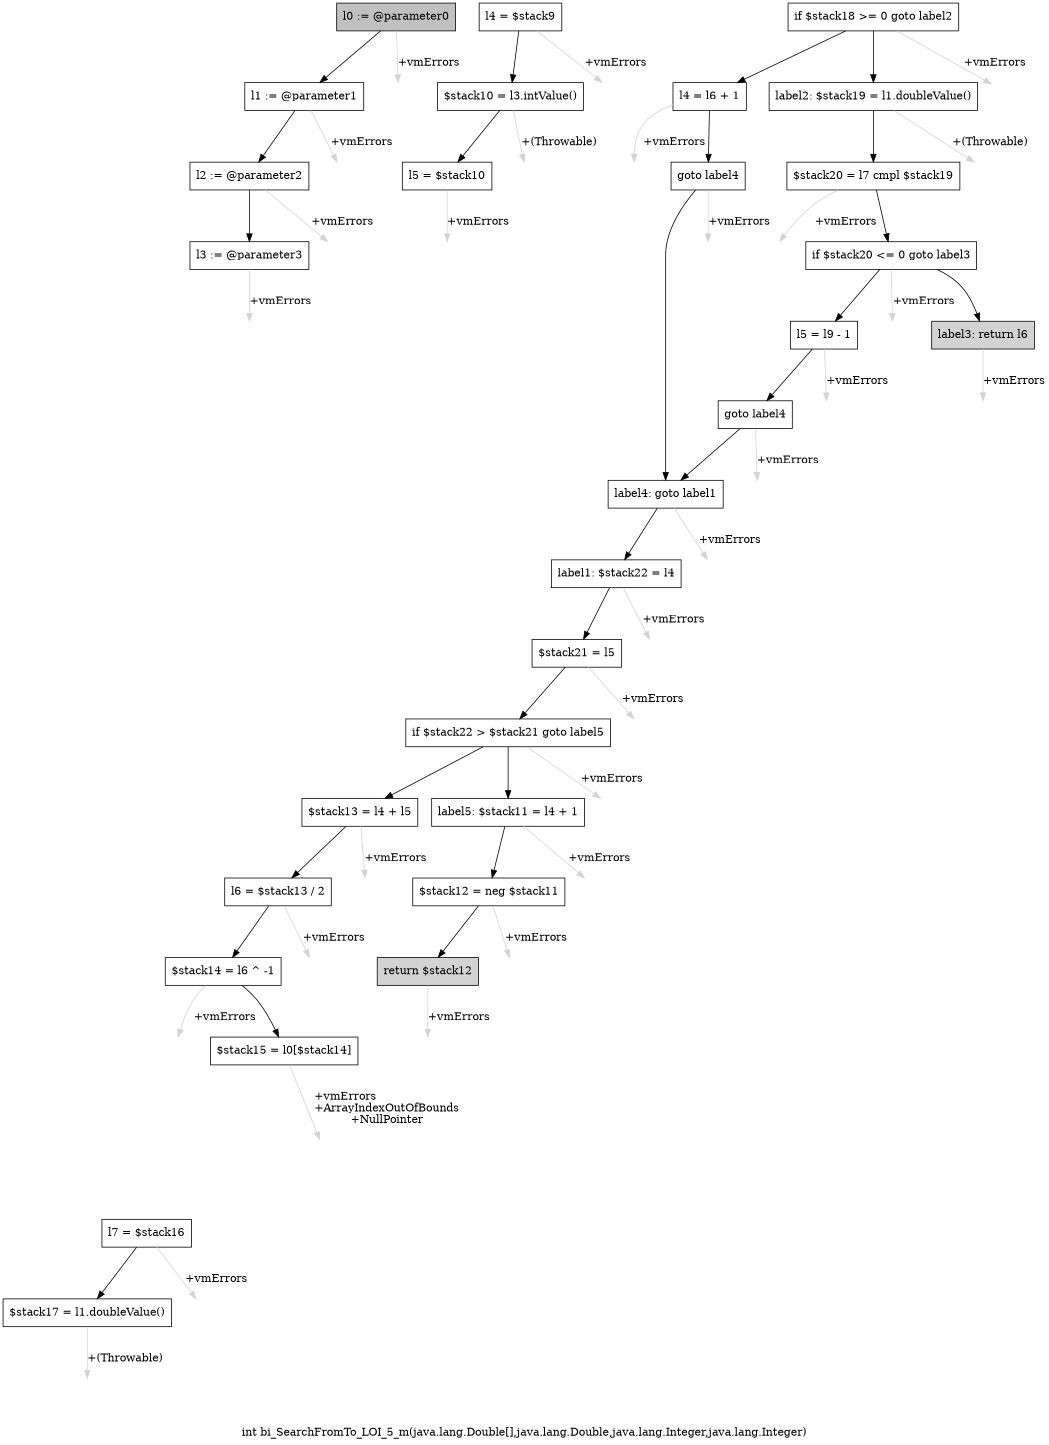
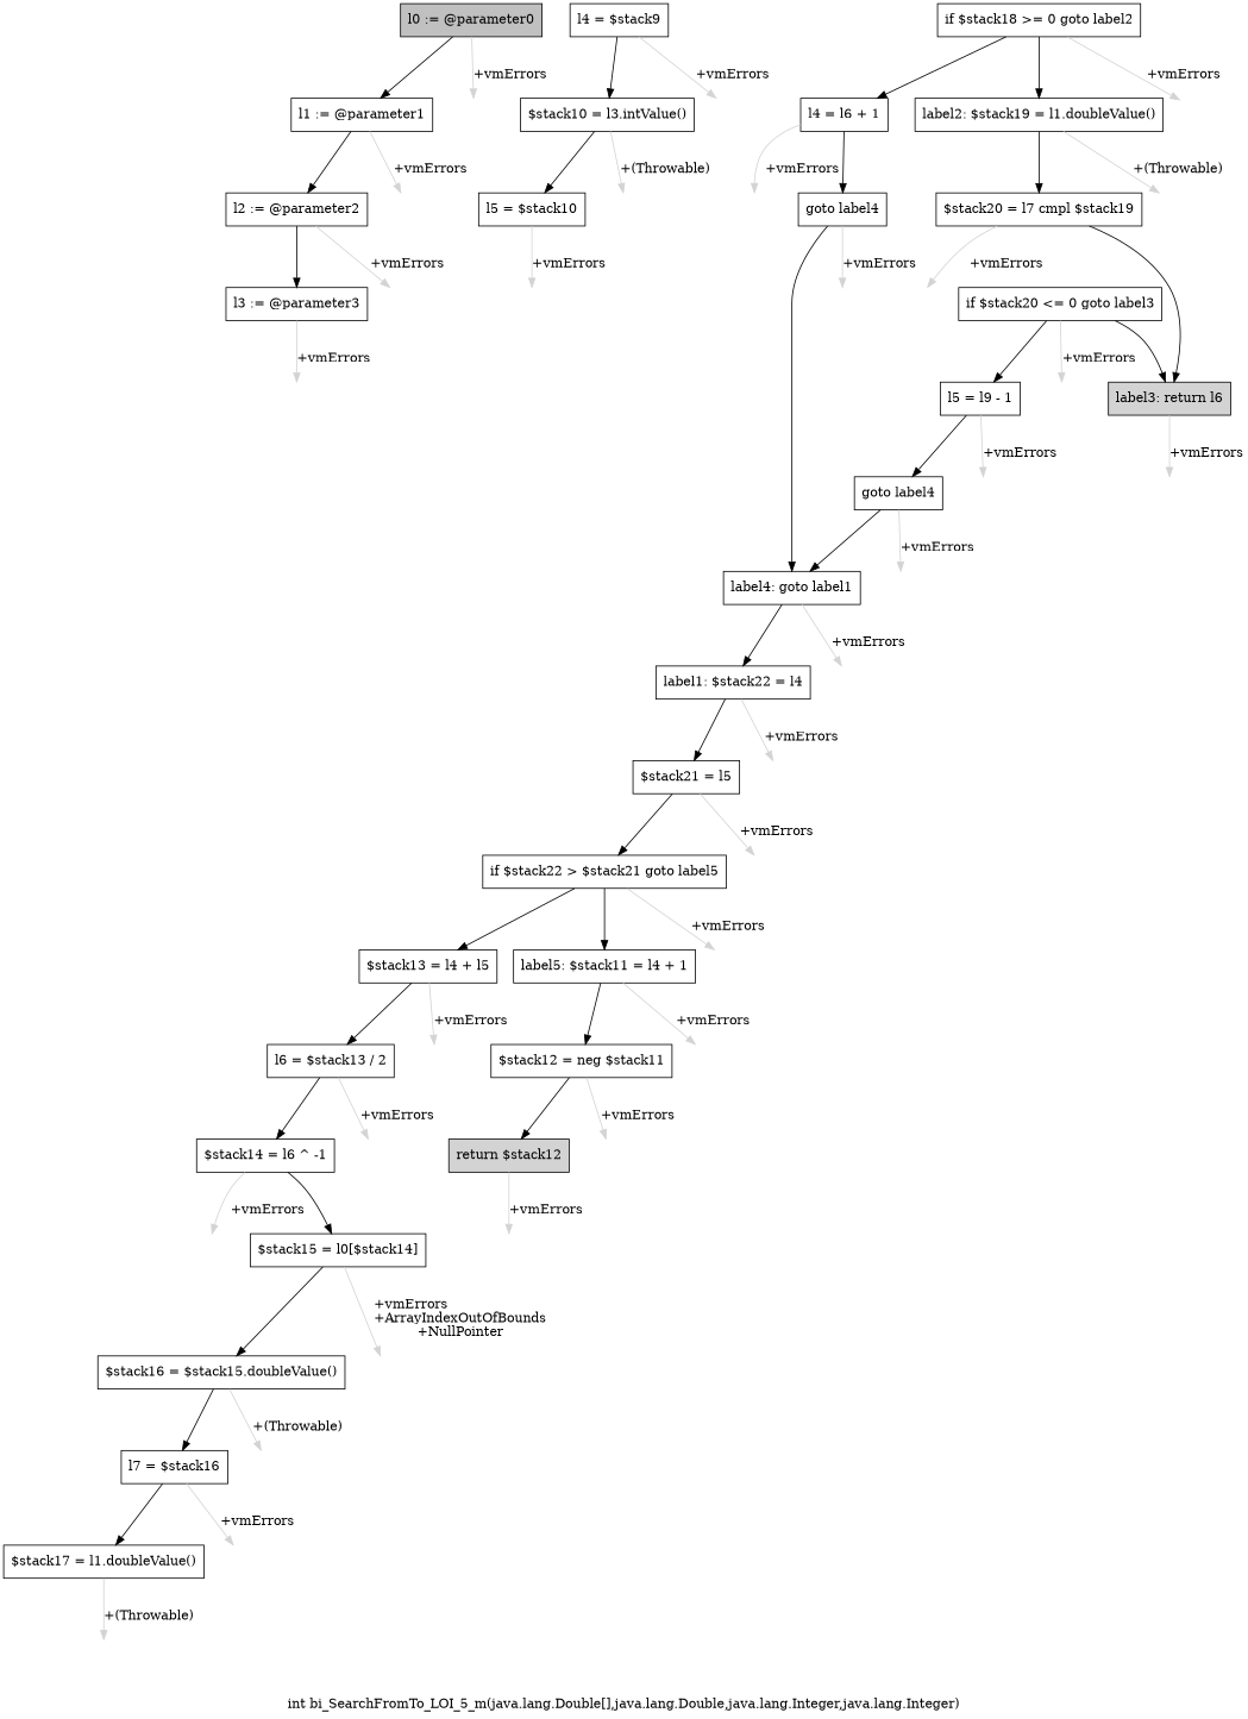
  digraph {
    label="int bi_SearchFromTo_LOI_5_m(java.lang.Double[],java.lang.Double,java.lang.Integer,java.lang.Integer)"
    node [shape=box style=invis]
    edge [color=lightgray]
    n1 [fillcolor=gray label="l0 := @parameter0" style=filled]
    n2 [label="l1 := @parameter1" style=""]
    n3 [label=Esc]
    n4 [label="l2 := @parameter2" style=""]
    n5 [label=Esc]
    n6 [label="l3 := @parameter3" style=""]
    n7 [label=Esc]
    n8 [label=Esc]
    n9 [label="l4 = $stack9" style=""]
    n10 [label="$stack10 = l3.intValue()" style=""]
    n11 [label=Esc]
    n12 [label=Esc]
    n13 [label="l5 = $stack10" style=""]
    n14 [label=Esc]
    n15 [label=Esc]
    n16 [label="label1: $stack22 = l4" style=""]
    n17 [label="$stack21 = l5" style=""]
    n18 [label=Esc]
    n19 [label="if $stack22 > $stack21 goto label5" style=""]
    n20 [label=Esc]
    n21 [label="$stack13 = l4 + l5" style=""]
    n22 [label="label5: $stack11 = l4 + 1" style=""]
    n23 [label=Esc]
    n24 [label="l6 = $stack13 / 2" style=""]
    n25 [label=Esc]
    n26 [label="$stack12 = neg $stack11" style=""]
    n27 [label=Esc]
    n28 [label="$stack14 = l6 ^ -1" style=""]
    n29 [label=Esc]
    n30 [fillcolor=lightgray label="return $stack12" style=filled]
    n31 [label=Esc]
    n32 [label="$stack15 = l0[$stack14]" style=""]
    n33 [label=Esc]
+   n34 [label="$stack16 = $stack15.doubleValue()" style=""]
    n35 [label=Esc]
    n36 [label="l7 = $stack16" style=""]
    n37 [label=Esc]
    n38 [label="$stack17 = l1.doubleValue()" style=""]
    n39 [label=Esc]
    n40 [label=Esc]
    n41 [label="if $stack18 >= 0 goto label2" style=""]
    n42 [label="l4 = l6 + 1" style=""]
    n43 [label="label2: $stack19 = l1.doubleValue()" style=""]
    n44 [label=Esc]
    n45 [label=Esc]
    n46 [label="goto label4" style=""]
    n47 [label=Esc]
    n48 [label="$stack20 = l7 cmpl $stack19" style=""]
    n49 [label=Esc]
    n50 [label="label4: goto label1" style=""]
    n51 [label=Esc]
    n52 [label="if $stack20 <= 0 goto label3" style=""]
    n53 [label=Esc]
    n54 [label=Esc]
    n55 [label="l5 = l9 - 1" style=""]
    n56 [fillcolor=lightgray label="label3: return l6" style=filled]
    n57 [label=Esc]
    n58 [label="goto label4" style=""]
    n59 [label=Esc]
    n60 [label=Esc]
    n61 [label=Esc]
    n62 [label=Esc]
    n1 -> n2 [color=black]
    n1 -> n3 [label="\l+vmErrors"]
    n2 -> n4 [color=black]
    n2 -> n5 [label="\l+vmErrors"]
    n4 -> n6 [color=black]
    n4 -> n7 [label="\l+vmErrors"]
    n6 -> n8 [label="\l+vmErrors"]
    n9 -> n10 [color=black]
    n9 -> n11 [label="\l+vmErrors"]
    n10 -> n13 [color=black]
    n10 -> n14 [label="\l+(Throwable)"]
    n13 -> n15 [label="\l+vmErrors"]
    n16 -> n17 [color=black]
    n16 -> n18 [label="\l+vmErrors"]
    n17 -> n19 [color=black]
    n17 -> n20 [label="\l+vmErrors"]
    n19 -> n21 [color=black]
    n19 -> n22 [color=black]
    n19 -> n23 [label="\l+vmErrors"]
    n21 -> n24 [color=black]
    n21 -> n25 [label="\l+vmErrors"]
    n22 -> n26 [color=black]
    n22 -> n27 [label="\l+vmErrors"]
    n24 -> n28 [color=black]
    n24 -> n29 [label="\l+vmErrors"]
    n26 -> n30 [color=black]
    n26 -> n31 [label="\l+vmErrors"]
    n28 -> n32 [color=black]
    n28 -> n33 [label="\l+vmErrors"]
    n30 -> n62 [label="\l+vmErrors"]
+   n32 -> n34 [color=black]
    n32 -> n35 [label="\l+vmErrors\l+ArrayIndexOutOfBounds\l+NullPointer"]
+   n34 -> n36 [color=black]
+   n34 -> n37 [label="\l+(Throwable)"]
    n36 -> n38 [color=black]
    n36 -> n39 [label="\l+vmErrors"]
    n38 -> n40 [label="\l+(Throwable)"]
    n41 -> n42 [color=black]
    n41 -> n43 [color=black]
    n41 -> n44 [label="\l+vmErrors"]
    n42 -> n46 [color=black]
    n42 -> n47 [label="\l+vmErrors"]
    n43 -> n48 [color=black]
    n43 -> n49 [label="\l+(Throwable)"]
    n46 -> n50 [color=black]
    n46 -> n51 [label="\l+vmErrors"]
-   n48 -> n52 [color=black]
+   n48 -> n56 [color=black]
    n48 -> n53 [label="\l+vmErrors"]
    n50 -> n16 [color=black]
    n50 -> n54 [label="\l+vmErrors"]
    n52 -> n55 [color=black]
    n52 -> n56 [color=black]
    n52 -> n57 [label="\l+vmErrors"]
    n55 -> n58 [color=black]
    n55 -> n59 [label="\l+vmErrors"]
    n56 -> n60 [label="\l+vmErrors"]
    n58 -> n50 [color=black]
    n58 -> n61 [label="\l+vmErrors"]
  }
